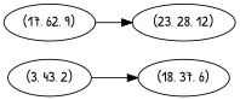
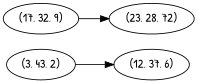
  digraph {
    fontname="Patrick Hand"
    rankdir=LR
    node [fontname="Patrick Hand"]
    edge [fontname="Patrick Hand"]
    "(3, 43, 2)"
-   "(12, 37, 6)" [label="(18, 37, 6)"]
-   "(17, 32, 9)" [label="(17, 62, 9)"]
-   "(23, 28, 12)"
+   "(12, 37, 6)"
+   "(17, 32, 9)"
+   "(23, 28, 12)" [label="(23, 28, 72)"]
    "(3, 43, 2)" -> "(12, 37, 6)"
    "(17, 32, 9)" -> "(23, 28, 12)"
  }
